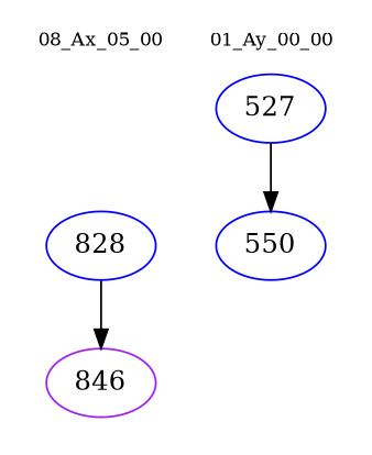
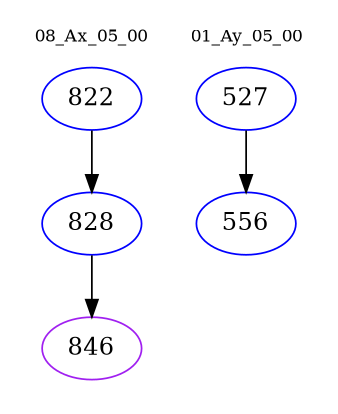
  digraph {
    node [color=blue]
    edge [color=black]
+   n1 [label=822]
    n2 [label=828]
    n3 [color=purple label=846]
    n4 [label=527]
-   n5 [label=550]
+   n5 [label=556]
    subgraph cluster_1 {
      color=white
      fontsize=10
      label="08_Ax_05_00"
+     n1
      n2
      n3
    }
    subgraph cluster_2 {
      color=white
      fontsize=10
-     label="01_Ay_00_00"
+     label="01_Ay_05_00"
      n4
      n5
    }
+   n1 -> n2
    n2 -> n3
    n4 -> n5
  }
